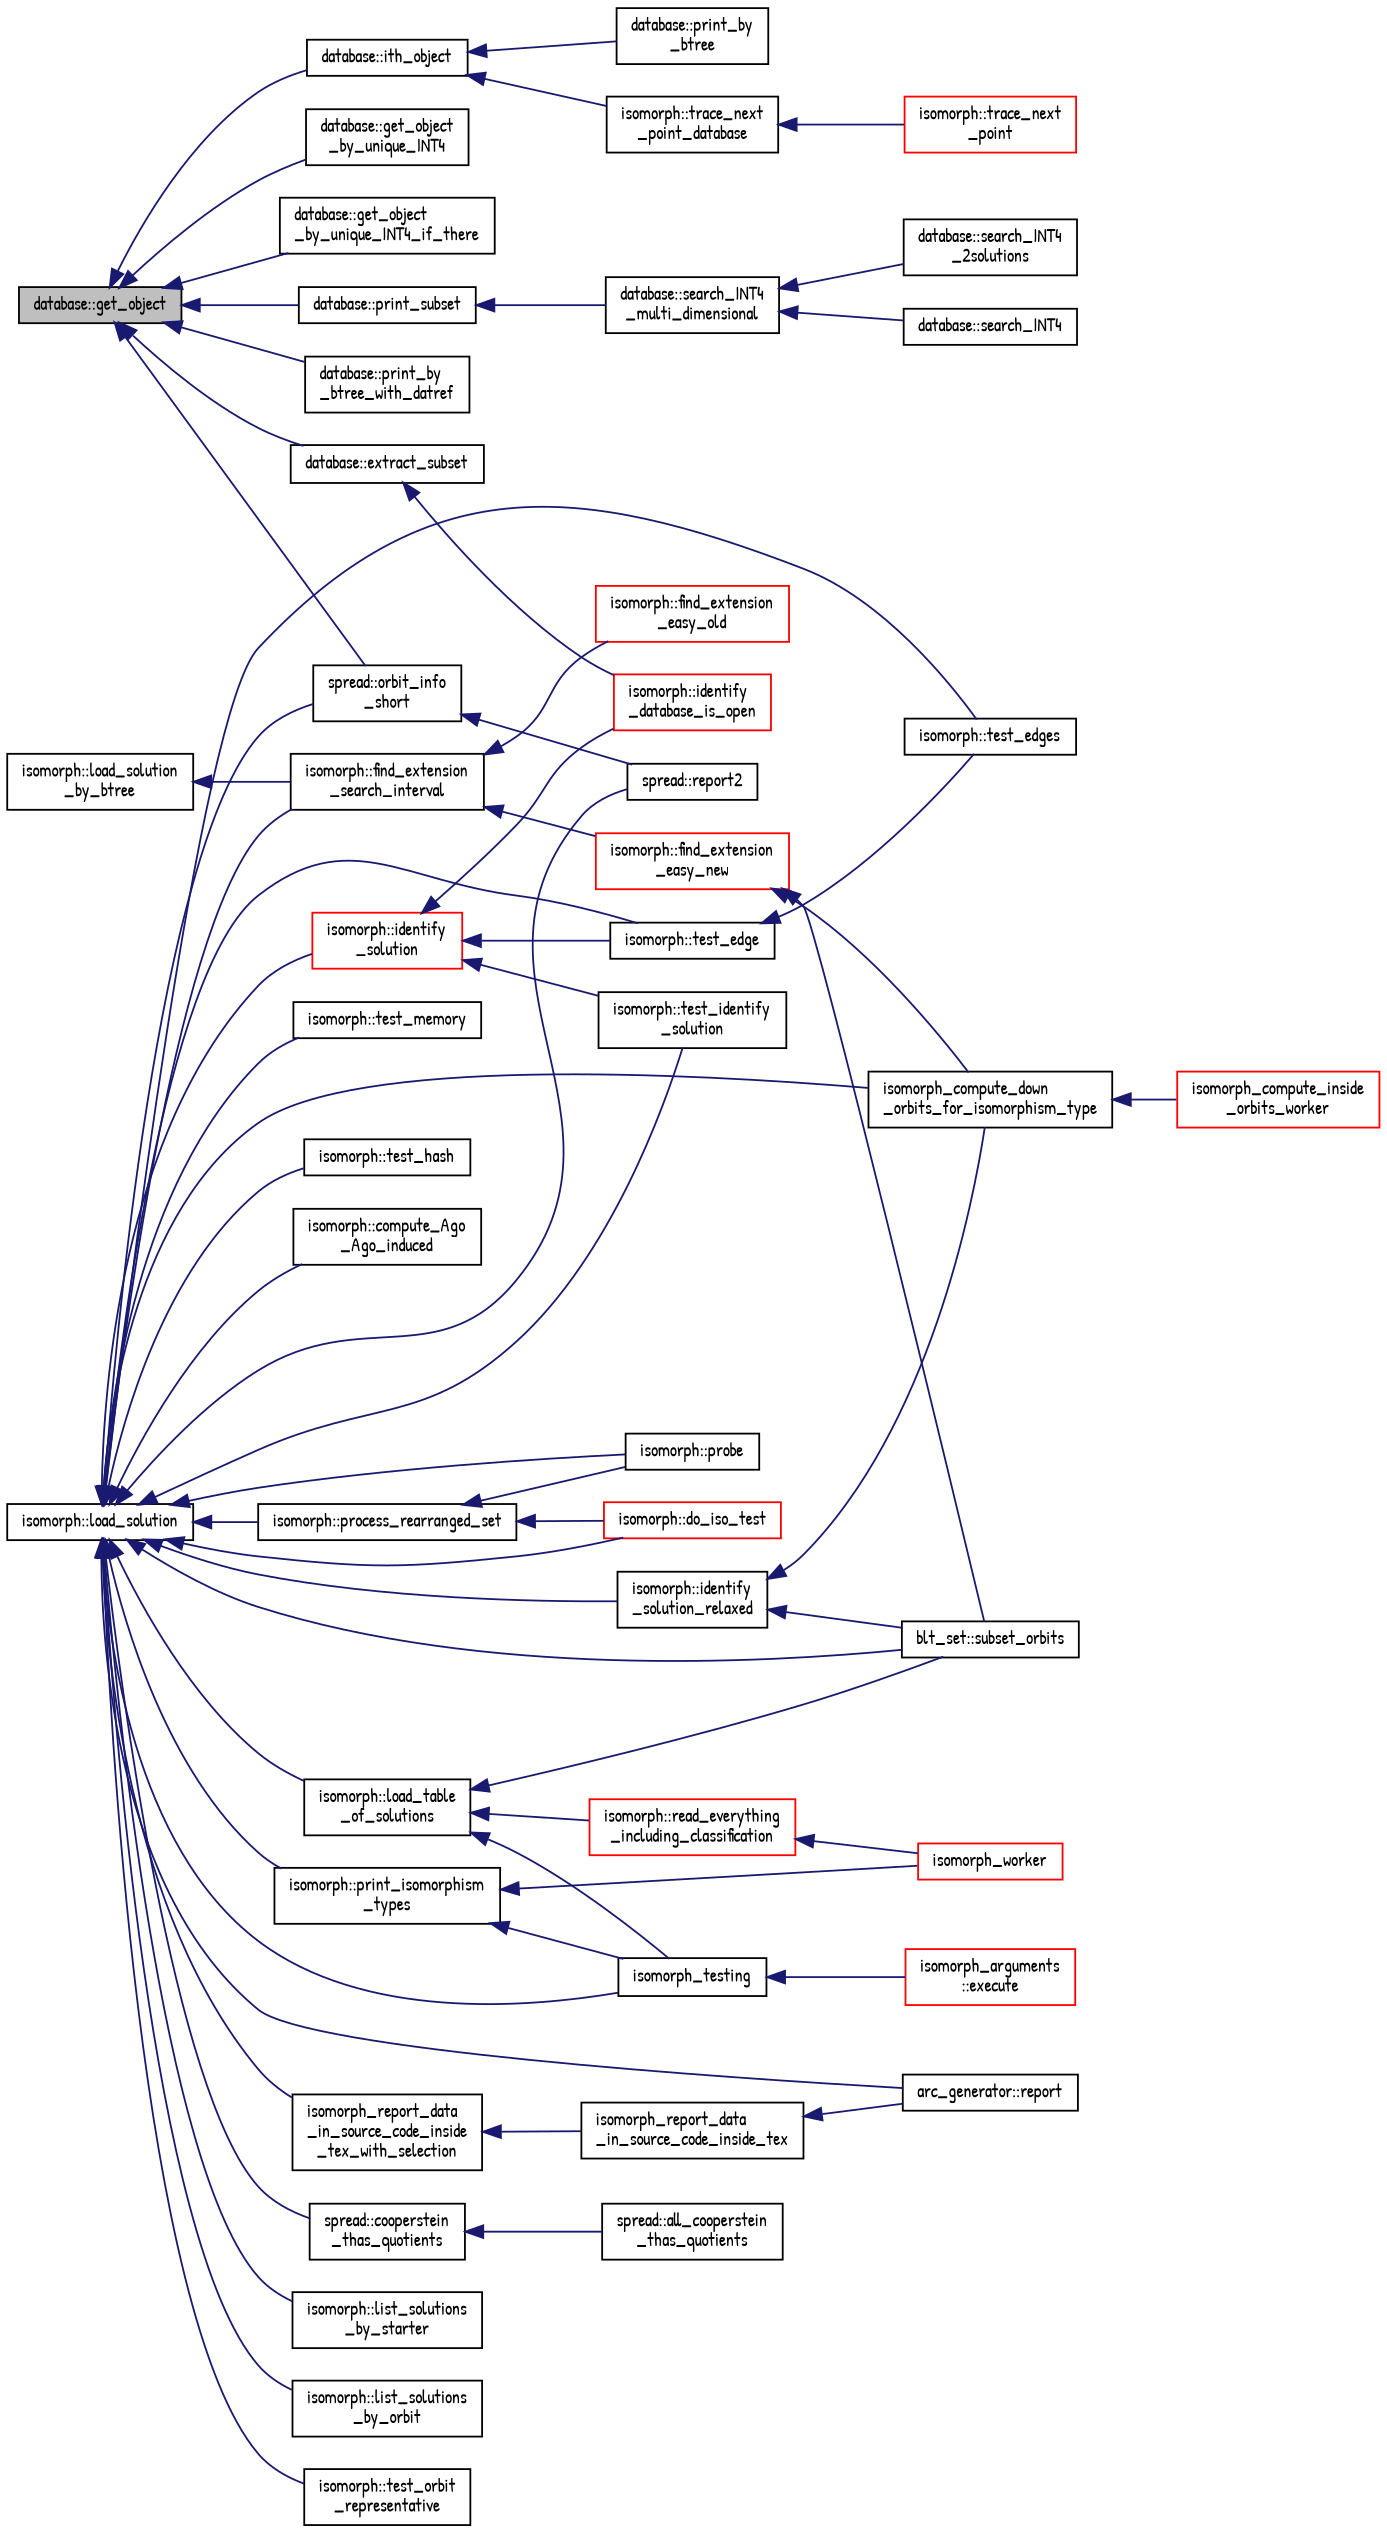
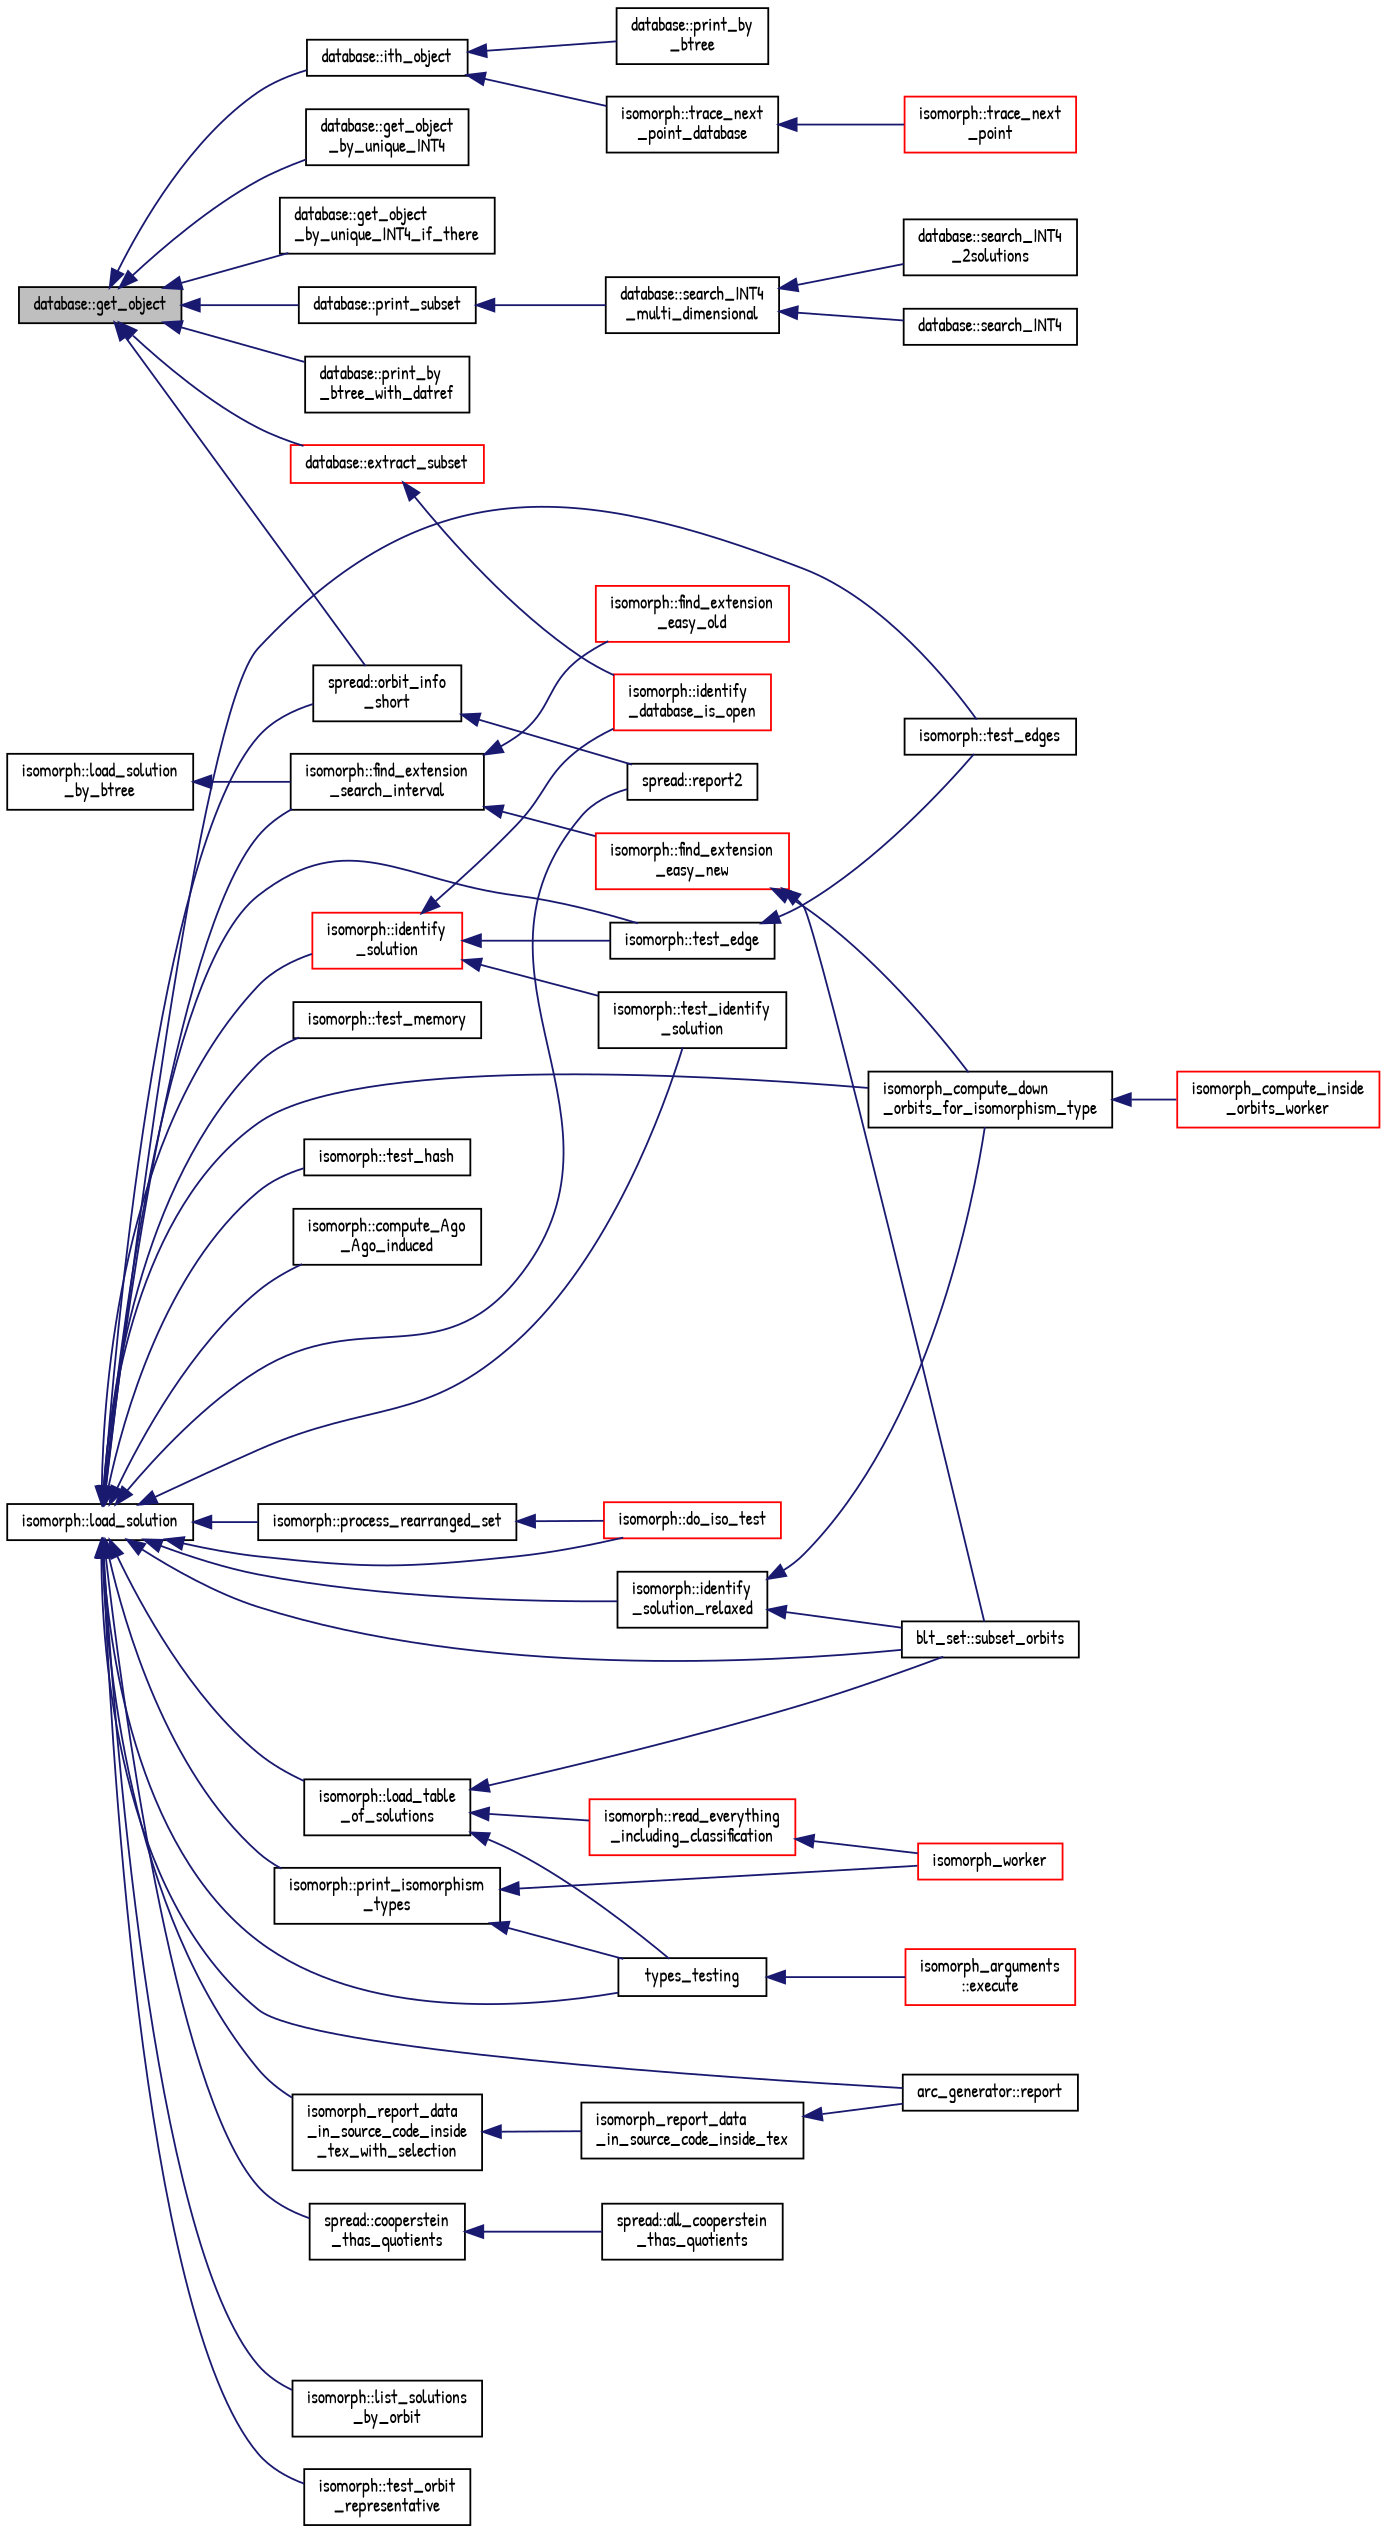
  digraph {
    fontname="Patrick Hand"
    rankdir=LR
    node [color=black fillcolor=white fontname="Patrick Hand" fontsize=10 shape=record style=filled]
    edge [color=midnightblue dir=back fontname="Patrick Hand" fontsize=10 labelfontname=Helvetica labelfontsize=10 style=solid]
    n1 [fillcolor=grey75 fontcolor=black height=0.2 label="database::get_object" width=0.4]
    n2 [height=0.2 label="database::get_object\l_by_unique_INT4" width=0.4]
    n3 [height=0.2 label="database::get_object\l_by_unique_INT4_if_there" width=0.4]
    n4 [height=0.2 label="database::ith_object" width=0.4]
    n5 [height=0.2 label="database::print_by\l_btree_with_datref" width=0.4]
    n6 [height=0.2 label="database::print_subset" width=0.4]
-   n7 [height=0.2 label="database::extract_subset" width=0.4]
+   n7 [color=red height=0.2 label="database::extract_subset" width=0.4]
    n8 [height=0.2 label="spread::orbit_info\l_short" width=0.4]
    n9 [height=0.2 label="database::print_by\l_btree" width=0.4]
    n10 [height=0.2 label="isomorph::trace_next\l_point_database" width=0.4]
    n11 [height=0.2 label="database::search_INT4\l_multi_dimensional" width=0.4]
    n12 [color=red height=0.2 label="isomorph::identify\l_database_is_open" width=0.4]
    n13 [height=0.2 label="isomorph::load_solution" width=0.4]
    n14 [height=0.2 label="isomorph::find_extension\l_search_interval" width=0.4]
    n15 [height=0.2 label="blt_set::subset_orbits" width=0.4]
    n16 [height=0.2 label="isomorph_compute_down\l_orbits_for_isomorphism_type" width=0.4]
    n17 [height=0.2 label="arc_generator::report" width=0.4]
    n18 [height=0.2 label="spread::report2" width=0.4]
    n19 [height=0.2 label="spread::cooperstein\l_thas_quotients" width=0.4]
    n20 [height=0.2 label="isomorph::load_table\l_of_solutions" width=0.4]
-   n21 [height=0.2 label=isomorph_testing width=0.4]
-   n22 [height=0.2 label="isomorph::list_solutions\l_by_starter" width=0.4]
+   n21 [height=0.2 label=types_testing width=0.4]
    n23 [height=0.2 label="isomorph::list_solutions\l_by_orbit" width=0.4]
    n24 [height=0.2 label="isomorph::test_orbit\l_representative" width=0.4]
    n25 [height=0.2 label="isomorph::test_identify\l_solution" width=0.4]
    n26 [height=0.2 label="isomorph::test_memory" width=0.4]
    n27 [height=0.2 label="isomorph::test_edges" width=0.4]
    n28 [height=0.2 label="isomorph::test_edge" width=0.4]
    n29 [height=0.2 label="isomorph::test_hash" width=0.4]
    n30 [height=0.2 label="isomorph::compute_Ago\l_Ago_induced" width=0.4]
    n31 [height=0.2 label="isomorph::print_isomorphism\l_types" width=0.4]
    n32 [height=0.2 label="isomorph_report_data\l_in_source_code_inside\l_tex_with_selection" width=0.4]
-   n33 [height=0.2 label="isomorph::probe" width=0.4]
    n34 [color=red height=0.2 label="isomorph::do_iso_test" width=0.4]
    n35 [height=0.2 label="isomorph::process_rearranged_set" width=0.4]
    n36 [height=0.2 label="isomorph::identify\l_solution_relaxed" width=0.4]
    n37 [color=red height=0.2 label="isomorph::identify\l_solution" width=0.4]
    n38 [height=0.2 label="isomorph::load_solution\l_by_btree" width=0.4]
    n39 [color=red height=0.2 label="isomorph::trace_next\l_point" width=0.4]
    n40 [color=red height=0.2 label="isomorph::find_extension\l_easy_old" width=0.4]
    n41 [color=red height=0.2 label="isomorph::find_extension\l_easy_new" width=0.4]
    n42 [color=red height=0.2 label="isomorph_compute_inside\l_orbits_worker" width=0.4]
    n43 [height=0.2 label="database::search_INT4" width=0.4]
    n44 [height=0.2 label="database::search_INT4\l_2solutions" width=0.4]
    n45 [height=0.2 label="spread::all_cooperstein\l_thas_quotients" width=0.4]
    n46 [color=red height=0.2 label="isomorph::read_everything\l_including_classification" width=0.4]
    n47 [color=red height=0.2 label="isomorph_arguments\l::execute" width=0.4]
    n48 [color=red height=0.2 label=isomorph_worker width=0.4]
    n49 [height=0.2 label="isomorph_report_data\l_in_source_code_inside_tex" width=0.4]
    n1 -> n2
    n1 -> n3
    n1 -> n4
    n1 -> n5
    n1 -> n6
    n1 -> n7
    n1 -> n8
    n4 -> n9
    n4 -> n10
    n6 -> n11
    n7 -> n12
    n8 -> n18
    n10 -> n39
    n11 -> n43
    n11 -> n44
    n13 -> n8
    n13 -> n14
    n13 -> n15
    n13 -> n16
    n13 -> n17
    n13 -> n18
    n13 -> n19
    n13 -> n20
    n13 -> n21
-   n13 -> n22
    n13 -> n23
    n13 -> n24
    n13 -> n25
    n13 -> n26
    n13 -> n27
    n13 -> n28
    n13 -> n29
    n13 -> n30
    n13 -> n31
    n13 -> n32
-   n13 -> n33
    n13 -> n34
    n13 -> n35
    n13 -> n36
    n13 -> n37
    n14 -> n40
    n14 -> n41
    n16 -> n42
    n19 -> n45
    n20 -> n15
    n20 -> n21
    n20 -> n46
    n21 -> n47
    n28 -> n27
    n31 -> n21
    n31 -> n48
    n32 -> n49
-   n35 -> n33
    n35 -> n34
    n36 -> n15
    n36 -> n16
    n37 -> n12
    n37 -> n25
    n37 -> n28
    n38 -> n14
    n41 -> n15
    n41 -> n16
    n46 -> n48
    n49 -> n17
  }
